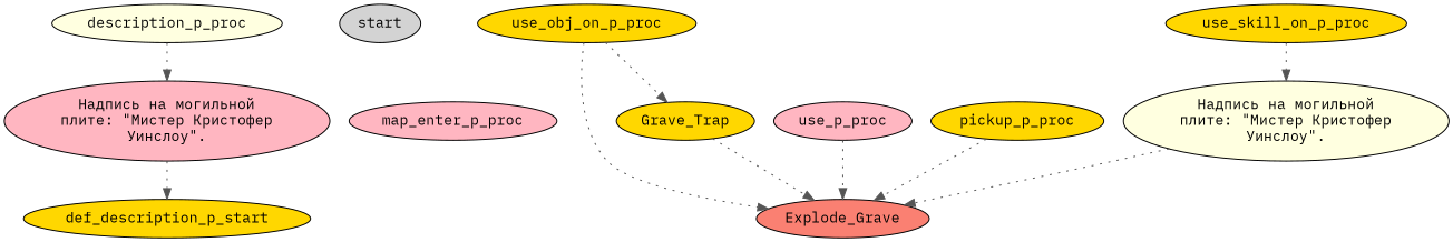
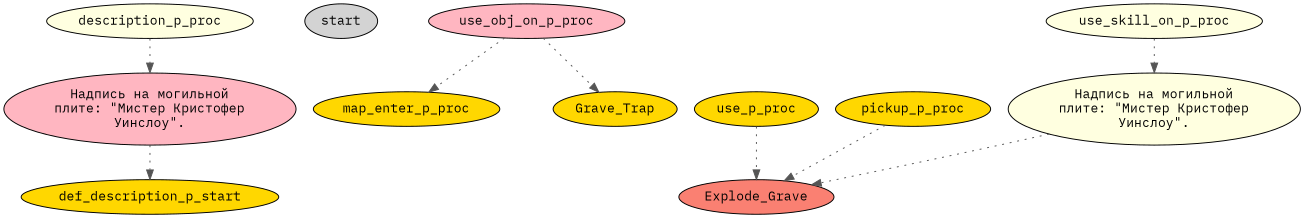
  digraph {
    fontname="IBM Plex Mono"
    node [color="#000000" fillcolor=lightpink fontname="IBM Plex Mono" style=filled]
    edge [color="#555555" fontname="IBM Plex Mono" style=dotted]
    n1 [label="Надпись на могильной\nплите: \"Мистер Кристофер\nУинслоу\"."]
    n2 [fillcolor=gold label=def_description_p_start]
    description_p_proc [fillcolor=lightyellow]
    start [fillcolor=lightgrey]
-   map_enter_p_proc
-   use_p_proc
+   map_enter_p_proc [fillcolor=gold]
+   use_p_proc [fillcolor=gold]
    Explode_Grave [fillcolor=salmon]
    pickup_p_proc [fillcolor=gold]
-   use_obj_on_p_proc [fillcolor=gold]
+   use_obj_on_p_proc
    n10 [fillcolor=gold label=Grave_Trap]
    n11 [fillcolor=lightyellow label="Надпись на могильной\nплите: \"Мистер Кристофер\nУинслоу\"."]
-   use_skill_on_p_proc [fillcolor=gold]
+   use_skill_on_p_proc [fillcolor=lightyellow]
    n1 -> n2
    description_p_proc -> n1
    use_p_proc -> Explode_Grave
    pickup_p_proc -> Explode_Grave
-   use_obj_on_p_proc -> Explode_Grave
+   use_obj_on_p_proc -> map_enter_p_proc
    use_obj_on_p_proc -> n10
-   n10 -> Explode_Grave
    n11 -> Explode_Grave
    use_skill_on_p_proc -> n11
  }
